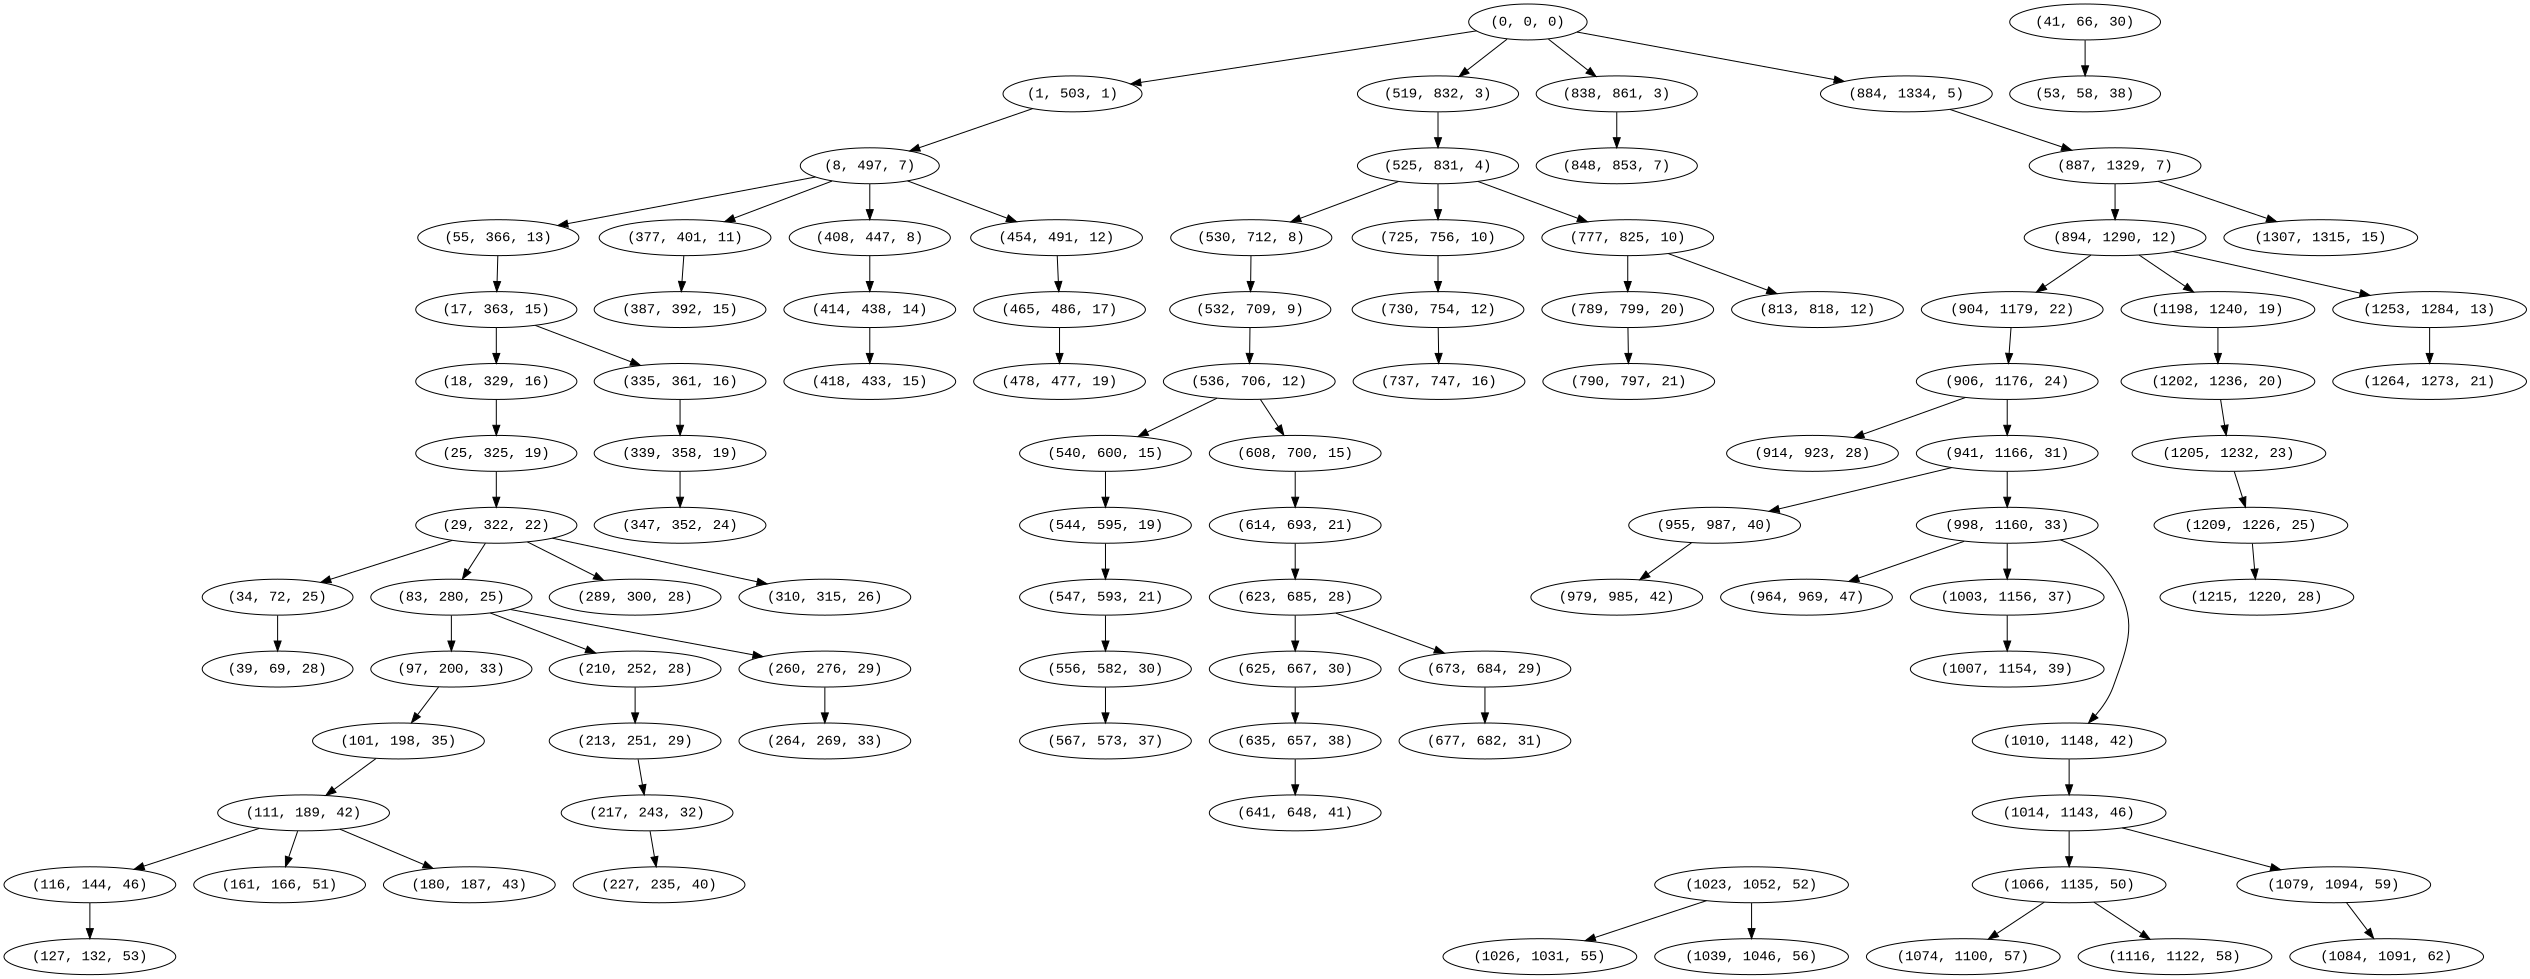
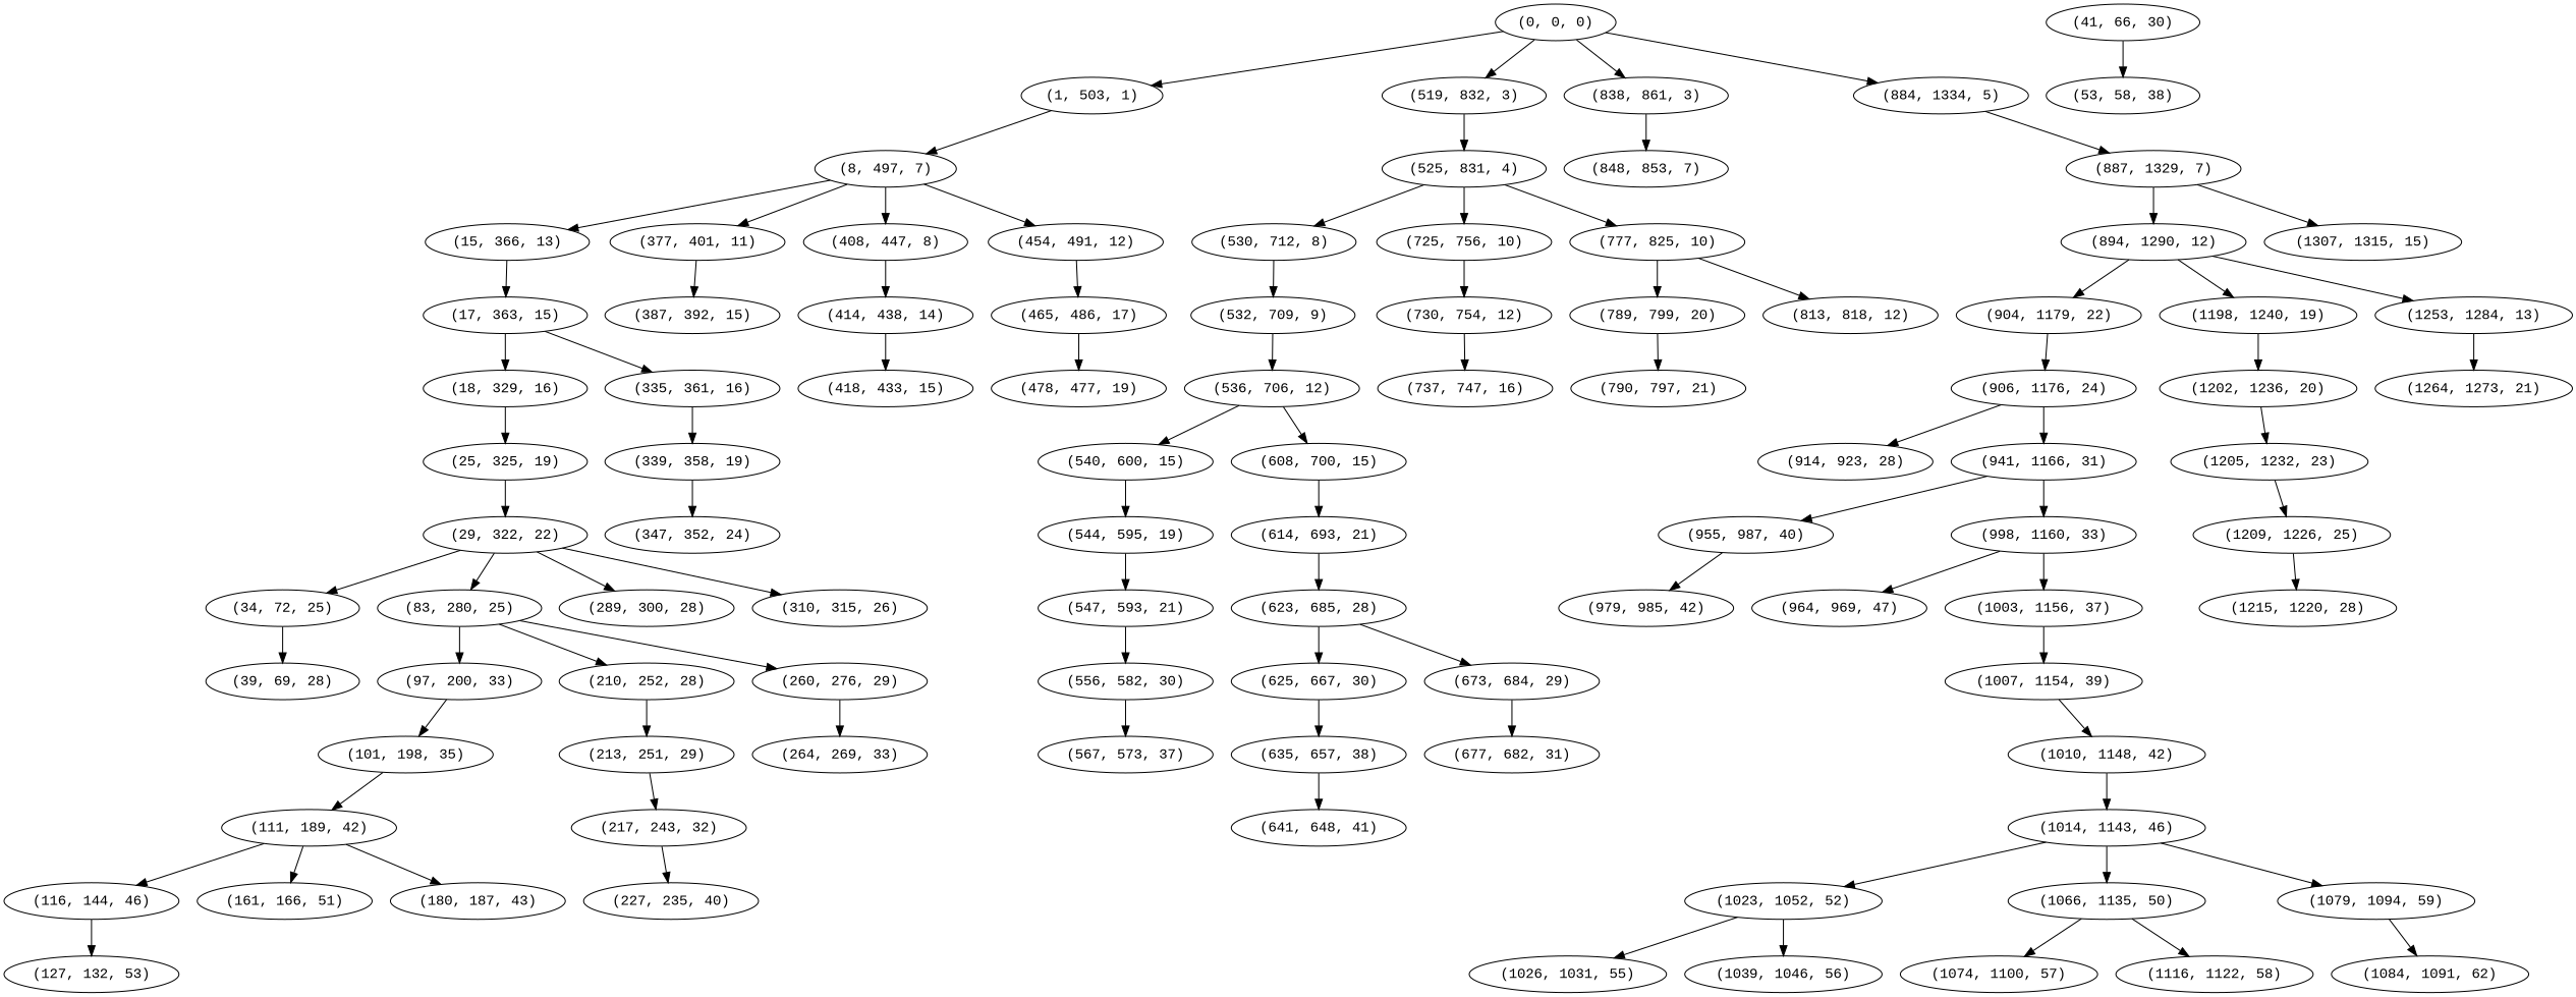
  digraph {
    fontname="Liberation Mono"
    node [fontname="Liberation Mono"]
    edge [fontname="Liberation Mono"]
    "(0, 0, 0)"
    "(1, 503, 1)"
    "(519, 832, 3)"
    "(838, 861, 3)"
    "(884, 1334, 5)"
    "(8, 497, 7)"
    "(525, 831, 4)"
    "(848, 853, 7)"
    "(887, 1329, 7)"
-   "(15, 366, 13)" [label="(55, 366, 13)"]
+   "(15, 366, 13)"
    "(377, 401, 11)"
    "(408, 447, 8)"
    "(454, 491, 12)"
    "(17, 363, 15)"
    "(387, 392, 15)"
    "(414, 438, 14)"
    "(465, 486, 17)"
    "(18, 329, 16)"
    "(335, 361, 16)"
    "(25, 325, 19)"
    "(339, 358, 19)"
    "(29, 322, 22)"
    "(34, 72, 25)"
    "(83, 280, 25)"
    "(289, 300, 28)"
    "(310, 315, 26)"
    "(39, 69, 28)"
    "(97, 200, 33)"
    "(210, 252, 28)"
    "(260, 276, 29)"
    "(41, 66, 30)"
    "(53, 58, 38)"
    "(101, 198, 35)"
    "(213, 251, 29)"
    "(264, 269, 33)"
    "(111, 189, 42)"
    "(116, 144, 46)"
    "(161, 166, 51)"
    "(180, 187, 43)"
    "(127, 132, 53)"
    "(217, 243, 32)"
    "(227, 235, 40)"
    "(347, 352, 24)"
    "(418, 433, 15)"
    n45 [label="(478, 477, 19)"]
    "(530, 712, 8)"
    "(725, 756, 10)"
    "(777, 825, 10)"
    "(532, 709, 9)"
    "(730, 754, 12)"
    "(789, 799, 20)"
    "(813, 818, 12)"
    "(536, 706, 12)"
    "(540, 600, 15)"
    "(608, 700, 15)"
    "(544, 595, 19)"
    "(614, 693, 21)"
    "(547, 593, 21)"
    "(556, 582, 30)"
    "(567, 573, 37)"
    "(623, 685, 28)"
    "(625, 667, 30)"
    "(673, 684, 29)"
    "(635, 657, 38)"
    "(677, 682, 31)"
    "(641, 648, 41)"
    "(737, 747, 16)"
    "(790, 797, 21)"
    "(894, 1290, 12)"
    "(1307, 1315, 15)"
    "(904, 1179, 22)"
    "(1198, 1240, 19)"
    "(1253, 1284, 13)"
    "(906, 1176, 24)"
    "(1202, 1236, 20)"
    "(1264, 1273, 21)"
    "(914, 923, 28)"
    "(941, 1166, 31)"
    "(955, 987, 40)"
    "(998, 1160, 33)"
    "(979, 985, 42)"
    "(964, 969, 47)"
    "(1003, 1156, 37)"
    "(1007, 1154, 39)"
    "(1010, 1148, 42)"
    "(1014, 1143, 46)"
    "(1023, 1052, 52)"
    "(1066, 1135, 50)"
    "(1079, 1094, 59)"
    "(1026, 1031, 55)"
    "(1039, 1046, 56)"
    "(1074, 1100, 57)"
    "(1116, 1122, 58)"
    "(1084, 1091, 62)"
    "(1205, 1232, 23)"
    "(1209, 1226, 25)"
    "(1215, 1220, 28)"
    "(0, 0, 0)" -> "(1, 503, 1)"
    "(0, 0, 0)" -> "(519, 832, 3)"
    "(0, 0, 0)" -> "(838, 861, 3)"
    "(0, 0, 0)" -> "(884, 1334, 5)"
    "(1, 503, 1)" -> "(8, 497, 7)"
    "(519, 832, 3)" -> "(525, 831, 4)"
    "(838, 861, 3)" -> "(848, 853, 7)"
    "(884, 1334, 5)" -> "(887, 1329, 7)"
    "(8, 497, 7)" -> "(15, 366, 13)"
    "(8, 497, 7)" -> "(377, 401, 11)"
    "(8, 497, 7)" -> "(408, 447, 8)"
    "(8, 497, 7)" -> "(454, 491, 12)"
    "(525, 831, 4)" -> "(530, 712, 8)"
    "(525, 831, 4)" -> "(725, 756, 10)"
    "(525, 831, 4)" -> "(777, 825, 10)"
    "(887, 1329, 7)" -> "(894, 1290, 12)"
    "(887, 1329, 7)" -> "(1307, 1315, 15)"
    "(15, 366, 13)" -> "(17, 363, 15)"
    "(377, 401, 11)" -> "(387, 392, 15)"
    "(408, 447, 8)" -> "(414, 438, 14)"
    "(454, 491, 12)" -> "(465, 486, 17)"
    "(17, 363, 15)" -> "(18, 329, 16)"
    "(17, 363, 15)" -> "(335, 361, 16)"
    "(414, 438, 14)" -> "(418, 433, 15)"
    "(465, 486, 17)" -> n45
    "(18, 329, 16)" -> "(25, 325, 19)"
    "(335, 361, 16)" -> "(339, 358, 19)"
    "(25, 325, 19)" -> "(29, 322, 22)"
    "(339, 358, 19)" -> "(347, 352, 24)"
    "(29, 322, 22)" -> "(34, 72, 25)"
    "(29, 322, 22)" -> "(83, 280, 25)"
    "(29, 322, 22)" -> "(289, 300, 28)"
    "(29, 322, 22)" -> "(310, 315, 26)"
    "(34, 72, 25)" -> "(39, 69, 28)"
    "(83, 280, 25)" -> "(97, 200, 33)"
    "(83, 280, 25)" -> "(210, 252, 28)"
    "(83, 280, 25)" -> "(260, 276, 29)"
    "(97, 200, 33)" -> "(101, 198, 35)"
    "(210, 252, 28)" -> "(213, 251, 29)"
    "(260, 276, 29)" -> "(264, 269, 33)"
    "(41, 66, 30)" -> "(53, 58, 38)"
    "(101, 198, 35)" -> "(111, 189, 42)"
    "(213, 251, 29)" -> "(217, 243, 32)"
    "(111, 189, 42)" -> "(116, 144, 46)"
    "(111, 189, 42)" -> "(161, 166, 51)"
    "(111, 189, 42)" -> "(180, 187, 43)"
    "(116, 144, 46)" -> "(127, 132, 53)"
    "(217, 243, 32)" -> "(227, 235, 40)"
    "(530, 712, 8)" -> "(532, 709, 9)"
    "(725, 756, 10)" -> "(730, 754, 12)"
    "(777, 825, 10)" -> "(789, 799, 20)"
    "(777, 825, 10)" -> "(813, 818, 12)"
    "(532, 709, 9)" -> "(536, 706, 12)"
    "(730, 754, 12)" -> "(737, 747, 16)"
    "(789, 799, 20)" -> "(790, 797, 21)"
    "(536, 706, 12)" -> "(540, 600, 15)"
    "(536, 706, 12)" -> "(608, 700, 15)"
    "(540, 600, 15)" -> "(544, 595, 19)"
    "(608, 700, 15)" -> "(614, 693, 21)"
    "(544, 595, 19)" -> "(547, 593, 21)"
    "(614, 693, 21)" -> "(623, 685, 28)"
    "(547, 593, 21)" -> "(556, 582, 30)"
    "(556, 582, 30)" -> "(567, 573, 37)"
    "(623, 685, 28)" -> "(625, 667, 30)"
    "(623, 685, 28)" -> "(673, 684, 29)"
    "(625, 667, 30)" -> "(635, 657, 38)"
    "(673, 684, 29)" -> "(677, 682, 31)"
    "(635, 657, 38)" -> "(641, 648, 41)"
    "(894, 1290, 12)" -> "(904, 1179, 22)"
    "(894, 1290, 12)" -> "(1198, 1240, 19)"
    "(894, 1290, 12)" -> "(1253, 1284, 13)"
    "(904, 1179, 22)" -> "(906, 1176, 24)"
    "(1198, 1240, 19)" -> "(1202, 1236, 20)"
    "(1253, 1284, 13)" -> "(1264, 1273, 21)"
    "(906, 1176, 24)" -> "(914, 923, 28)"
    "(906, 1176, 24)" -> "(941, 1166, 31)"
    "(1202, 1236, 20)" -> "(1205, 1232, 23)"
    "(941, 1166, 31)" -> "(955, 987, 40)"
    "(941, 1166, 31)" -> "(998, 1160, 33)"
    "(955, 987, 40)" -> "(979, 985, 42)"
    "(998, 1160, 33)" -> "(964, 969, 47)"
    "(998, 1160, 33)" -> "(1003, 1156, 37)"
    "(1003, 1156, 37)" -> "(1007, 1154, 39)"
-   "(998, 1160, 33)" -> "(1010, 1148, 42)"
+   "(1007, 1154, 39)" -> "(1010, 1148, 42)"
    "(1010, 1148, 42)" -> "(1014, 1143, 46)"
+   "(1014, 1143, 46)" -> "(1023, 1052, 52)"
    "(1014, 1143, 46)" -> "(1066, 1135, 50)"
    "(1014, 1143, 46)" -> "(1079, 1094, 59)"
    "(1023, 1052, 52)" -> "(1026, 1031, 55)"
    "(1023, 1052, 52)" -> "(1039, 1046, 56)"
    "(1066, 1135, 50)" -> "(1074, 1100, 57)"
    "(1066, 1135, 50)" -> "(1116, 1122, 58)"
    "(1079, 1094, 59)" -> "(1084, 1091, 62)"
    "(1205, 1232, 23)" -> "(1209, 1226, 25)"
    "(1209, 1226, 25)" -> "(1215, 1220, 28)"
  }
